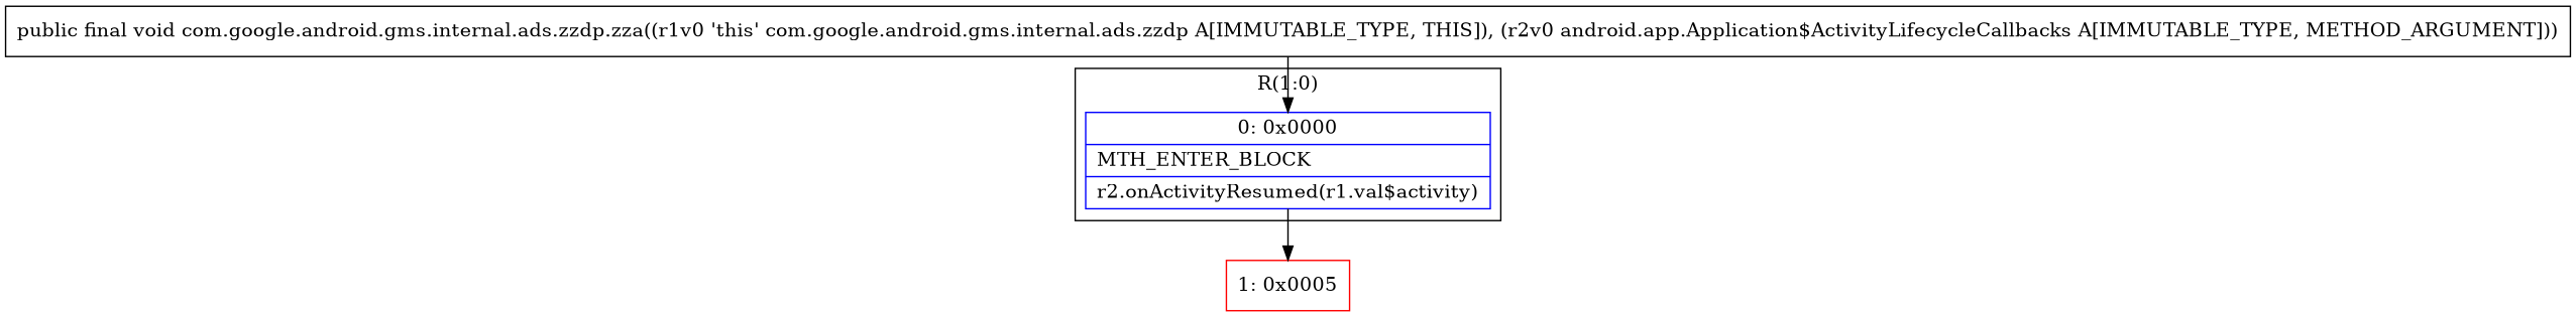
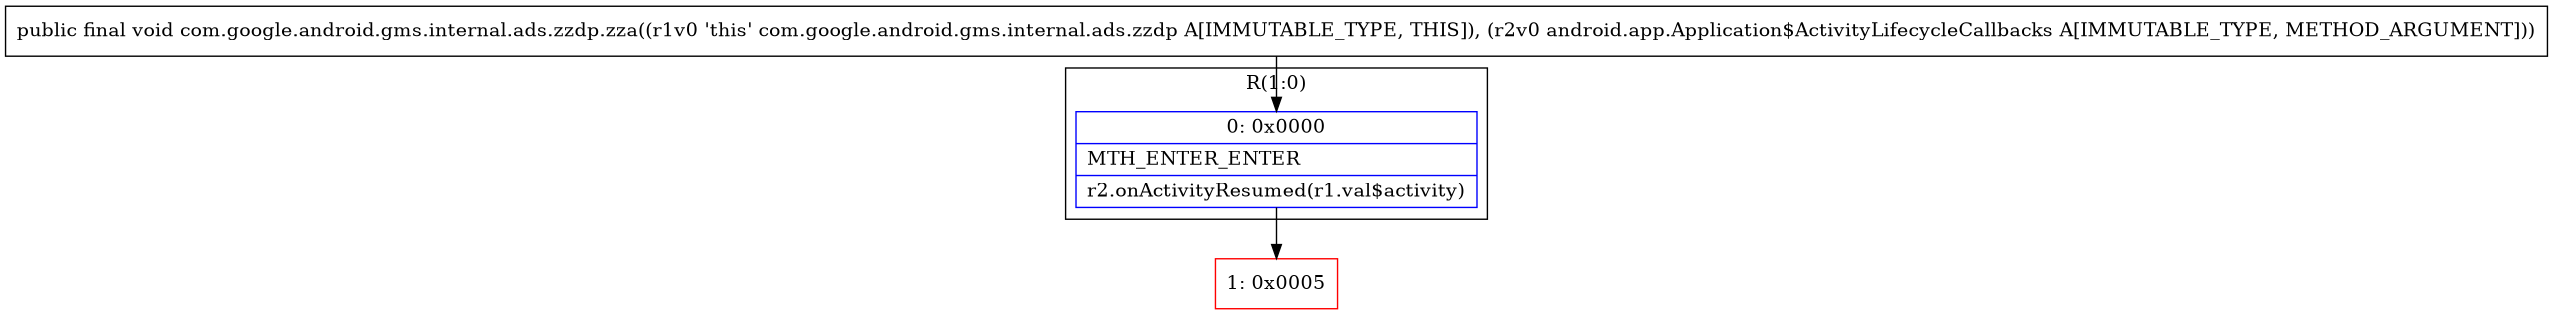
  digraph {
    node [shape=record]
-   n1 [color=blue label="{0\:\ 0x0000|MTH_ENTER_BLOCK\l|r2.onActivityResumed(r1.val$activity)\l}"]
+   n1 [color=blue label="{0\:\ 0x0000|MTH_ENTER_ENTER\l|r2.onActivityResumed(r1.val$activity)\l}"]
    n2 [color=red label="{1\:\ 0x0005}"]
    n3 [label="{public final void com.google.android.gms.internal.ads.zzdp.zza((r1v0 'this' com.google.android.gms.internal.ads.zzdp A[IMMUTABLE_TYPE, THIS]), (r2v0 android.app.Application$ActivityLifecycleCallbacks A[IMMUTABLE_TYPE, METHOD_ARGUMENT])) }"]
    subgraph cluster_1 {
      label="R(1:0)"
      n1
    }
    n1 -> n2
    n3 -> n1
  }
